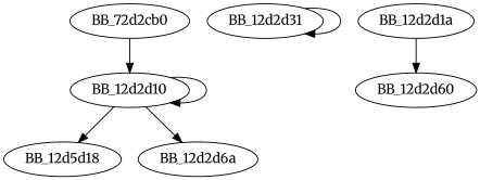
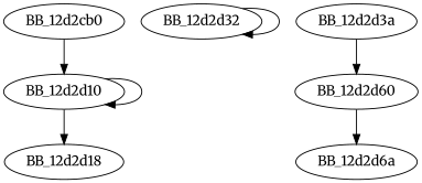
  digraph {
    fontname=Merriweather
    node [fontname=Merriweather]
    edge [fontname=Merriweather]
-   BB_12d2cb0 [label=BB_72d2cb0]
+   BB_12d2cb0
    BB_12d2d10
-   BB_12d2d18 [label=BB_12d5d18]
-   BB_12d2d32 [label=BB_12d2d31]
-   BB_12d2d3a [label=BB_12d2d1a]
+   BB_12d2d18
+   BB_12d2d32
+   BB_12d2d3a
    BB_12d2d60
    BB_12d2d6a
    BB_12d2cb0 -> BB_12d2d10
    BB_12d2d10 -> BB_12d2d10
    BB_12d2d10 -> BB_12d2d18
    BB_12d2d32 -> BB_12d2d32
    BB_12d2d3a -> BB_12d2d60
-   BB_12d2d10 -> BB_12d2d6a
+   BB_12d2d60 -> BB_12d2d6a
  }
